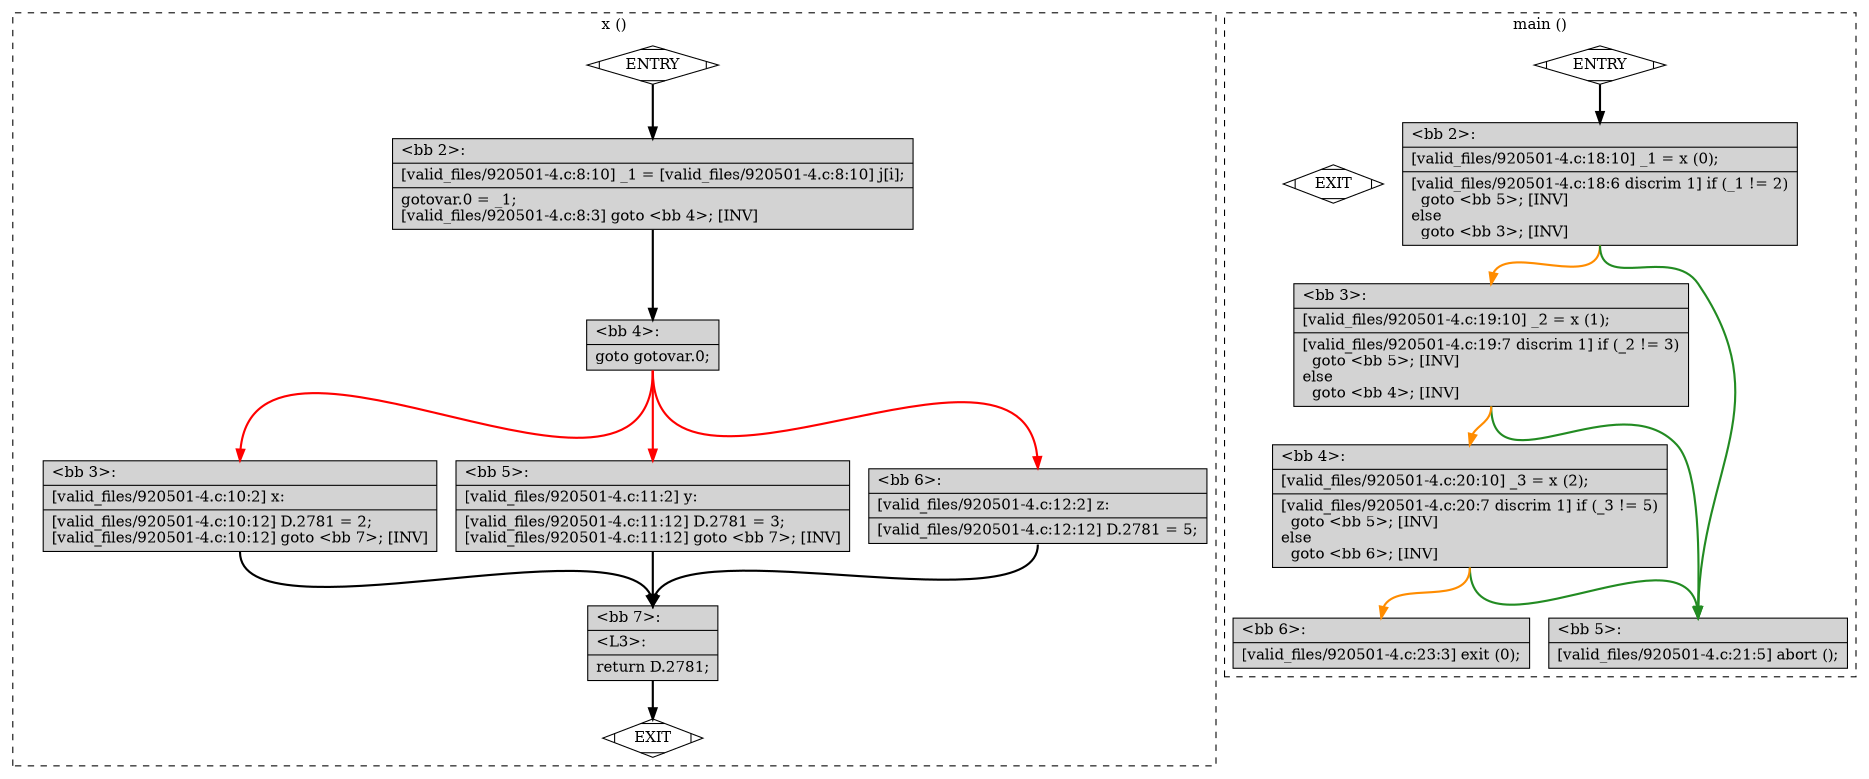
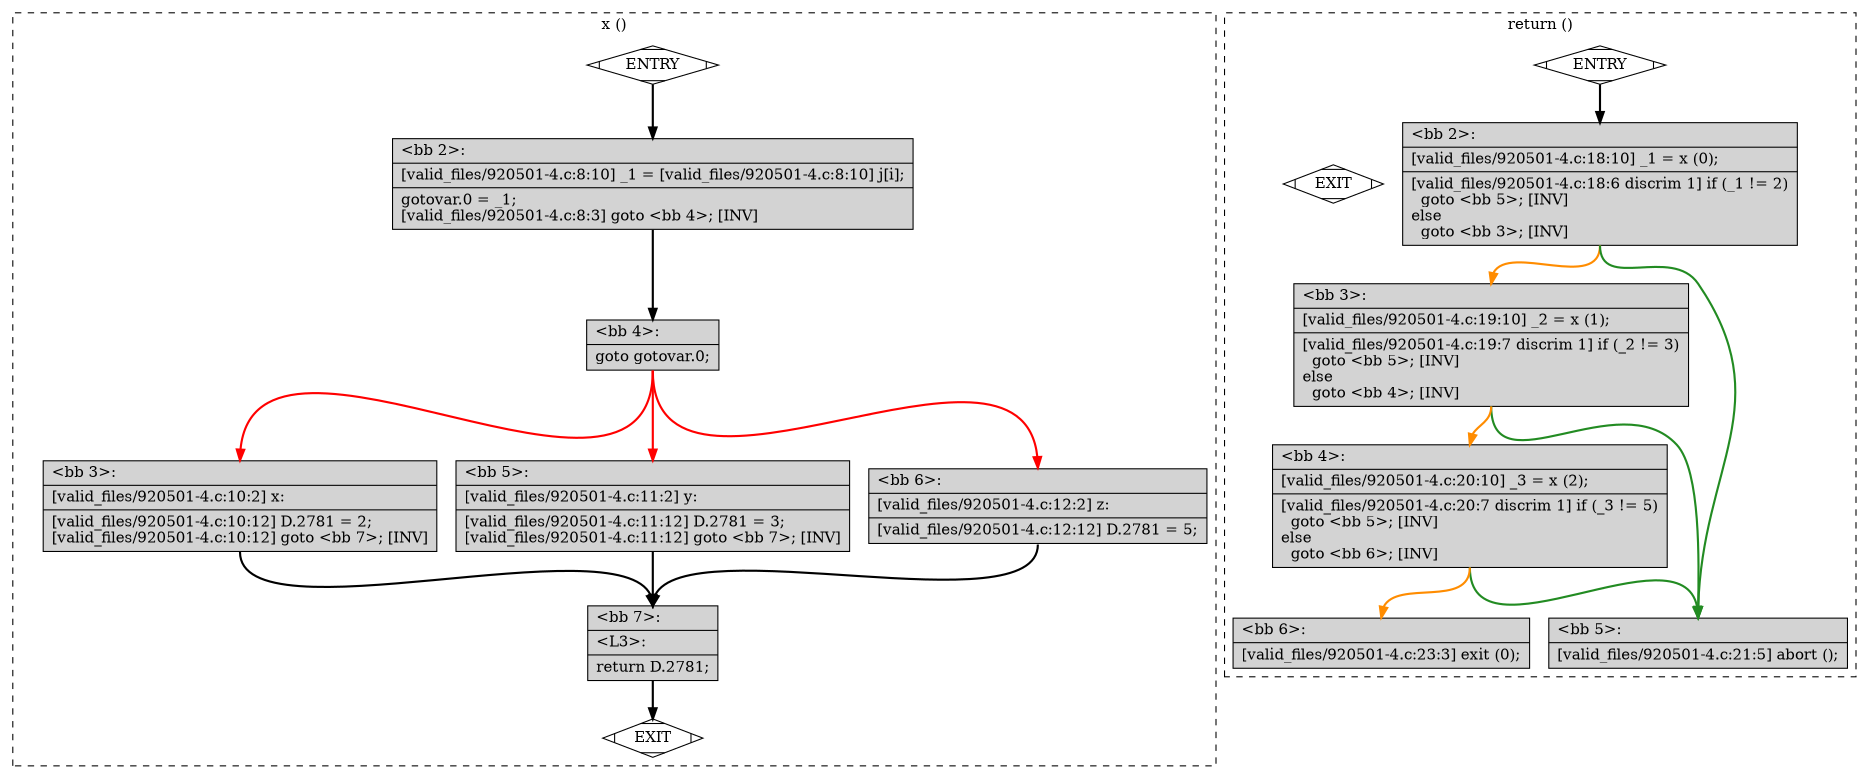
  digraph {
    node [fillcolor=lightgrey shape=record style=filled]
    edge [constraint=true headport=n style="solid,bold" tailport=s color=black weight=10]
    n1 [fillcolor=white label=ENTRY shape=Mdiamond]
    n2 [fillcolor=white label=EXIT shape=Mdiamond]
    n3 [label="{\<bb\ 2\>:\l|[valid_files/920501-4.c:8:10]\ _1\ =\ [valid_files/920501-4.c:8:10]\ j[i];\l|gotovar.0\ =\ _1;\l[valid_files/920501-4.c:8:3]\ goto\ \<bb\ 4\>;\ [INV]\l}"]
    n4 [label="{\<bb\ 4\>:\l|goto\ gotovar.0;\l}"]
    n5 [label="{\<bb\ 3\>:\l|[valid_files/920501-4.c:10:2]\ x:\l|[valid_files/920501-4.c:10:12]\ D.2781\ =\ 2;\l[valid_files/920501-4.c:10:12]\ goto\ \<bb\ 7\>;\ [INV]\l}"]
    n6 [label="{\<bb\ 7\>:\l|\<L3\>:\l|return\ D.2781;\l}"]
    n7 [label="{\<bb\ 5\>:\l|[valid_files/920501-4.c:11:2]\ y:\l|[valid_files/920501-4.c:11:12]\ D.2781\ =\ 3;\l[valid_files/920501-4.c:11:12]\ goto\ \<bb\ 7\>;\ [INV]\l}"]
    n8 [label="{\<bb\ 6\>:\l|[valid_files/920501-4.c:12:2]\ z:\l|[valid_files/920501-4.c:12:12]\ D.2781\ =\ 5;\l}"]
    n9 [fillcolor=white label=ENTRY shape=Mdiamond]
    n10 [fillcolor=white label=EXIT shape=Mdiamond]
    n11 [label="{\<bb\ 2\>:\l|[valid_files/920501-4.c:18:10]\ _1\ =\ x\ (0);\l|[valid_files/920501-4.c:18:6\ discrim\ 1]\ if\ (_1\ !=\ 2)\l\ \ goto\ \<bb\ 5\>;\ [INV]\lelse\l\ \ goto\ \<bb\ 3\>;\ [INV]\l}"]
    n12 [label="{\<bb\ 3\>:\l|[valid_files/920501-4.c:19:10]\ _2\ =\ x\ (1);\l|[valid_files/920501-4.c:19:7\ discrim\ 1]\ if\ (_2\ !=\ 3)\l\ \ goto\ \<bb\ 5\>;\ [INV]\lelse\l\ \ goto\ \<bb\ 4\>;\ [INV]\l}"]
    n13 [label="{\<bb\ 5\>:\l|[valid_files/920501-4.c:21:5]\ abort\ ();\l}"]
    n14 [label="{\<bb\ 4\>:\l|[valid_files/920501-4.c:20:10]\ _3\ =\ x\ (2);\l|[valid_files/920501-4.c:20:7\ discrim\ 1]\ if\ (_3\ !=\ 5)\l\ \ goto\ \<bb\ 5\>;\ [INV]\lelse\l\ \ goto\ \<bb\ 6\>;\ [INV]\l}"]
    n15 [label="{\<bb\ 6\>:\l|[valid_files/920501-4.c:23:3]\ exit\ (0);\l}"]
    subgraph cluster_1 {
      color=black
      label="x ()"
      style=dashed
      n1
      n2
      n3
      n4
      n5
      n6
      n7
      n8
    }
    subgraph cluster_2 {
      color=black
-     label="main ()"
+     label="return ()"
      style=dashed
      n9
      n10
      n11
      n12
      n13
      n14
      n15
    }
    n1 -> n2 [style=invis color="" weight=""]
    n1 -> n3 [weight=100]
    n3 -> n4 [weight=100]
    n4 -> n5 [color=red]
    n4 -> n7 [color=red]
    n4 -> n8 [color=red]
    n5 -> n6 [weight=100]
    n6 -> n2
    n7 -> n6 [weight=100]
    n8 -> n6 [weight=100]
    n9 -> n10 [style=invis color="" weight=""]
    n9 -> n11 [weight=100]
    n11 -> n12 [color=darkorange]
    n11 -> n13 [color=forestgreen]
    n12 -> n13 [color=forestgreen]
    n12 -> n14 [color=darkorange]
    n14 -> n13 [color=forestgreen]
    n14 -> n15 [color=darkorange]
  }
